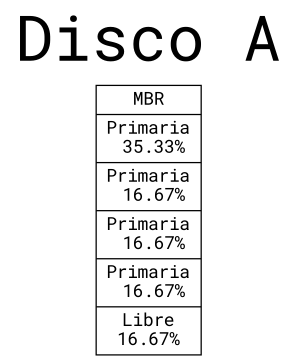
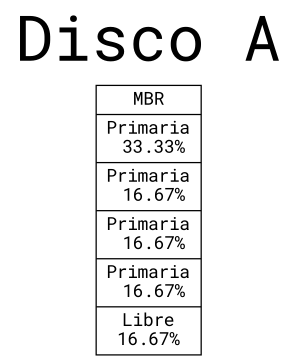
  digraph {
    fontsize=50
    label="Disco A"
    labelloc=t
    rankdir=LR
    fontname="Roboto Mono"
-   n1 [label="MBR|Primaria&#92;n 35.33%|Primaria&#92;n 16.67%|Primaria&#92;n 16.67%|Primaria&#92;n 16.67%|Libre&#92;n16.67%" shape=record fontname="Roboto Mono"]
+   n1 [label="MBR|Primaria&#92;n 33.33%|Primaria&#92;n 16.67%|Primaria&#92;n 16.67%|Primaria&#92;n 16.67%|Libre&#92;n16.67%" shape=record fontname="Roboto Mono"]
  }
